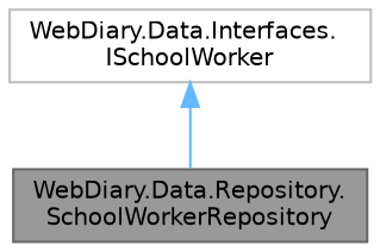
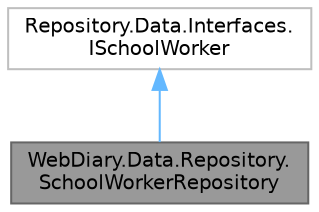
  digraph {
    node [fontname=Helvetica fontsize=10 shape=box style=filled]
    n1 [color=gray40 fillcolor=grey60 fontcolor=black height=0.2 label="WebDiary.Data.Repository.\lSchoolWorkerRepository" width=0.4]
-   n2 [color=grey75 fillcolor=white height=0.2 label="WebDiary.Data.Interfaces.\lISchoolWorker" width=0.4]
+   n2 [color=grey75 fillcolor=white height=0.2 label="Repository.Data.Interfaces.\lISchoolWorker" width=0.4]
    n2 -> n1 [color=steelblue1 dir=back fontname=Helvetica fontsize=10 labelfontname=Helvetica labelfontsize=10 style=solid]
  }
